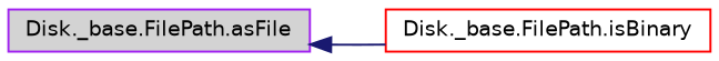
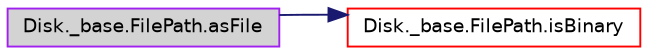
  digraph {
    rankdir=LR
    node [fontname=Helvetica fontsize=10 shape=record style=filled]
    n1 [color=purple fillcolor=lightgrey fontcolor=black height=0.2 label="Disk._base.FilePath.asFile" width=0.4]
    n2 [color=red height=0.2 label="Disk._base.FilePath.isBinary" width=0.4 fillcolor=white]
-   n1 -> n2 [color=midnightblue dir=back fontname=Helvetica fontsize=10 labelfontname=Helvetica labelfontsize=10 style=solid]
+   n2 -> n1 [color=midnightblue dir=back fontname=Helvetica fontsize=10 labelfontname=Helvetica labelfontsize=10 style=solid]
  }
